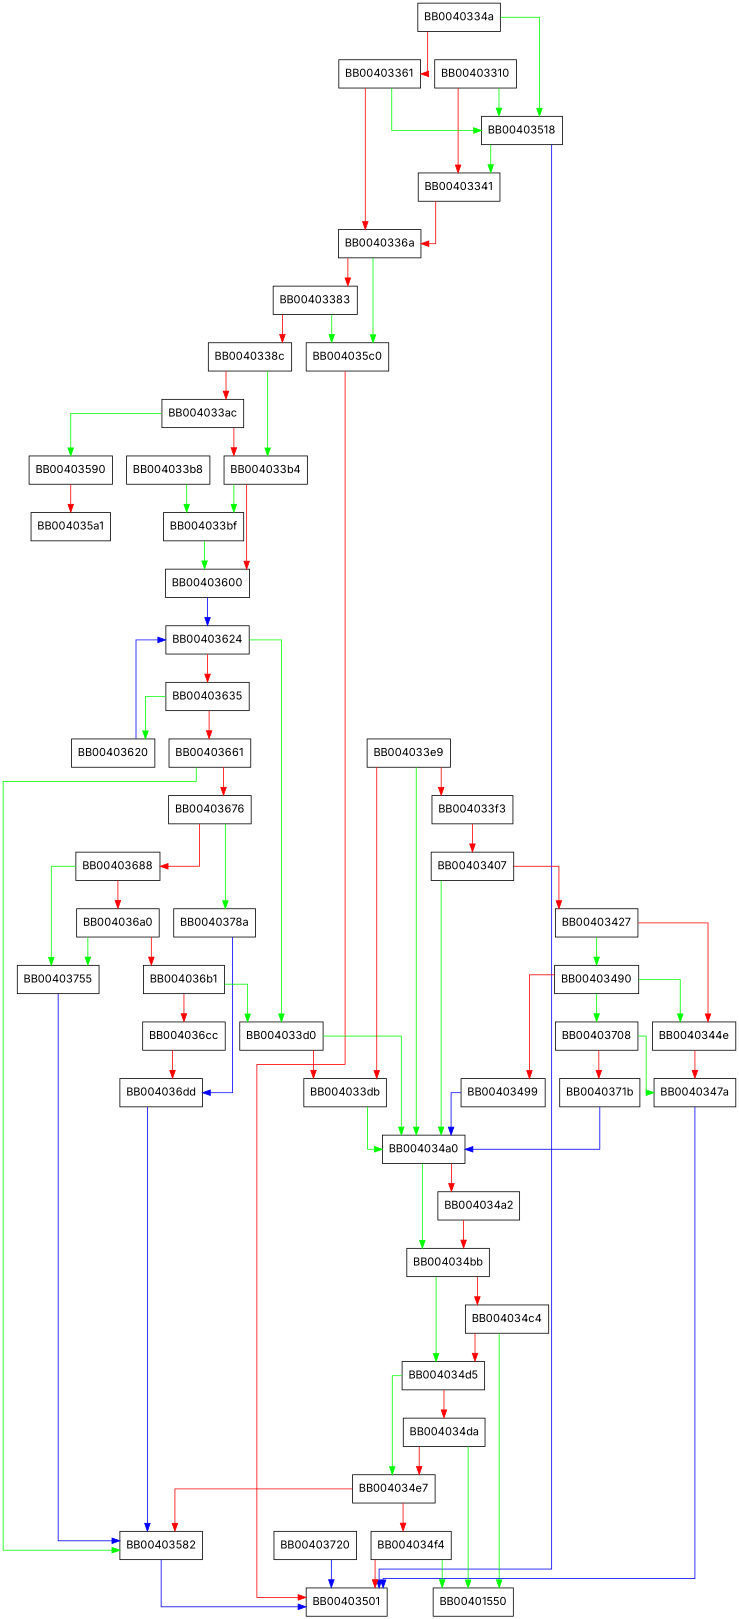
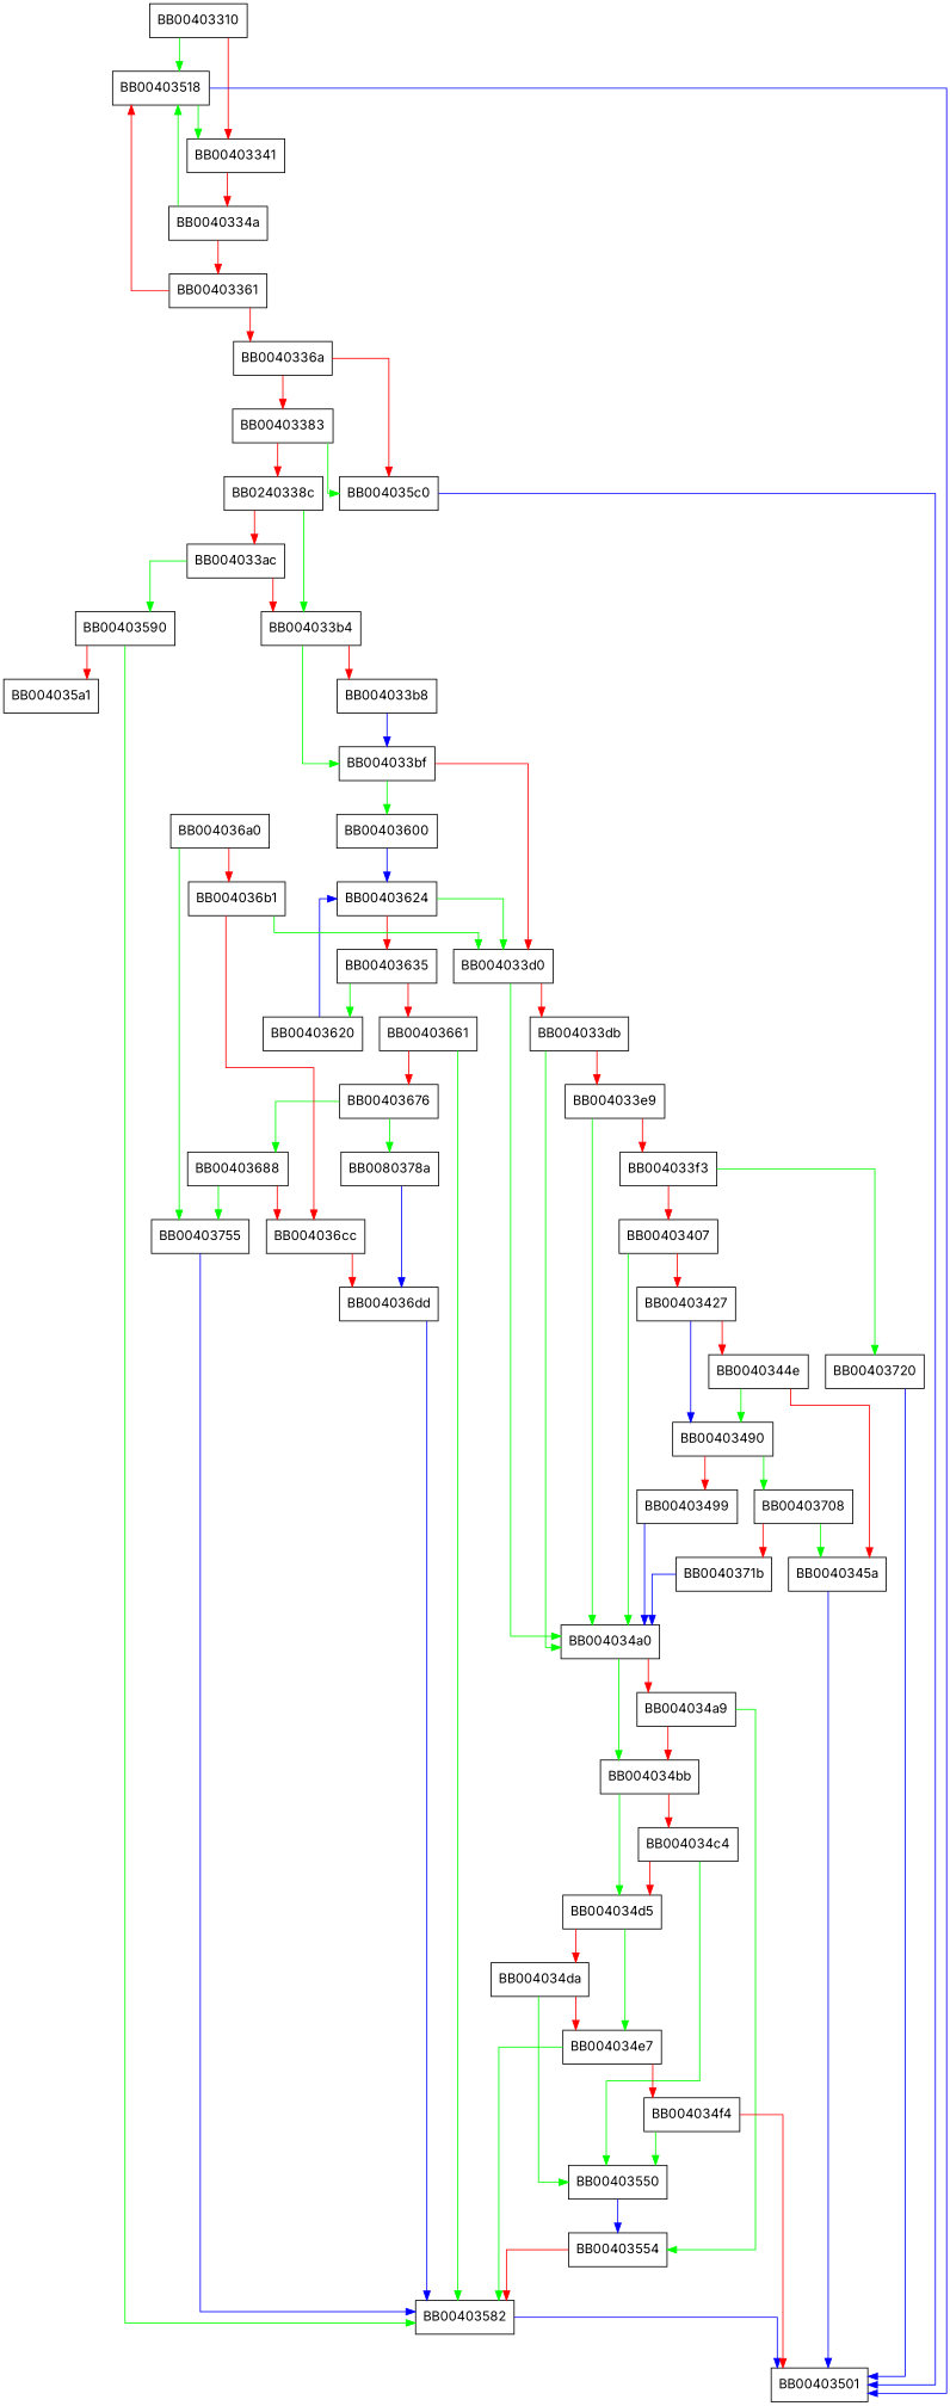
  digraph {
    fontname=Inter
    splines=ortho
    node [fontname=Inter shape=box]
    edge [color=red fontname=Inter]
    BB00403310
    BB00403518
    BB00403341
    BB00403501
    BB0040334a
    BB00403361
    BB0040336a
    BB004035c0
    BB00403383
-   BB0040338c
+   BB0040338c [label=BB0240338c]
    BB004033b4
    BB004033ac
    BB004033bf
    BB004033b8
    BB00403590
    BB00403600
    BB004033d0
    BB00403582
    BB004035a1
    BB00403624
    BB004034a0
    BB004033db
    BB00403635
    BB004034bb
-   BB004034a9 [label=BB004034a2]
+   BB004034a9
    BB004033e9
    n27 [label=BB004034d5]
    BB004034c4
+   BB00403554
    BB004033f3
    BB00403720
    BB00403407
    BB00403427
    BB00403490
    BB0040344e
    BB00403708
    BB00403499
-   BB0040345a [label=BB0040347a]
+   BB0040345a
    BB0040371b
    BB004034e7
    BB004034da
-   BB00403550 [label=BB00401550]
+   BB00403550
    BB004034f4
    BB00403620
    BB00403661
    BB00403676
-   BB0040378a
+   BB0040378a [label=BB0080378a]
    BB00403688
    BB004036dd
    BB00403755
    BB004036a0
    BB004036b1
    BB004036cc
    BB00403310 -> BB00403518 [color=green]
    BB00403310 -> BB00403341
    BB00403518 -> BB00403341 [color=green]
    BB00403518 -> BB00403501 [color=blue]
-   BB00403341 -> BB0040336a
+   BB00403341 -> BB0040334a
    BB0040334a -> BB00403518 [color=green]
    BB0040334a -> BB00403361
-   BB00403361 -> BB00403518 [color=green]
+   BB00403361 -> BB00403518
    BB00403361 -> BB0040336a
-   BB0040336a -> BB004035c0 [color=green]
+   BB0040336a -> BB004035c0
    BB0040336a -> BB00403383
-   BB004035c0 -> BB00403501
+   BB004035c0 -> BB00403501 [color=blue]
    BB00403383 -> BB004035c0 [color=green]
    BB00403383 -> BB0040338c
    BB0040338c -> BB004033b4 [color=green]
    BB0040338c -> BB004033ac
    BB004033b4 -> BB004033bf [color=green]
-   BB004033b4 -> BB00403600
+   BB004033b4 -> BB004033b8
    BB004033ac -> BB004033b4
    BB004033ac -> BB00403590 [color=green]
    BB004033bf -> BB00403600 [color=green]
-   BB004033b8 -> BB004033bf [color=green]
+   BB004033bf -> BB004033d0
+   BB004033b8 -> BB004033bf [color=blue]
+   BB00403590 -> BB00403582 [color=green]
    BB00403590 -> BB004035a1
    BB00403600 -> BB00403624 [color=blue]
    BB004033d0 -> BB004034a0 [color=green]
    BB004033d0 -> BB004033db
    BB00403582 -> BB00403501 [color=blue]
    BB00403624 -> BB004033d0 [color=green]
    BB00403624 -> BB00403635
    BB004034a0 -> BB004034bb [color=green]
    BB004034a0 -> BB004034a9
    BB004033db -> BB004034a0 [color=green]
-   BB004033e9 -> BB004033db
+   BB004033db -> BB004033e9
    BB00403635 -> BB00403620 [color=green]
    BB00403635 -> BB00403661
    BB004034bb -> n27 [color=green]
    BB004034bb -> BB004034c4
    BB004034a9 -> BB004034bb
+   BB004034a9 -> BB00403554 [color=green]
    BB004033e9 -> BB004034a0 [color=green]
    BB004033e9 -> BB004033f3
    n27 -> BB004034e7 [color=green]
    n27 -> BB004034da
    BB004034c4 -> n27
    BB004034c4 -> BB00403550 [color=green]
+   BB00403554 -> BB00403582
+   BB004033f3 -> BB00403720 [color=green]
    BB004033f3 -> BB00403407
    BB00403720 -> BB00403501 [color=blue]
    BB00403407 -> BB004034a0 [color=green]
    BB00403407 -> BB00403427
-   BB00403427 -> BB00403490 [color=green]
+   BB00403427 -> BB00403490 [color=blue]
    BB00403427 -> BB0040344e
    BB00403490 -> BB00403708 [color=green]
    BB00403490 -> BB00403499
-   BB00403490 -> BB0040344e [color=green]
+   BB0040344e -> BB00403490 [color=green]
    BB0040344e -> BB0040345a
    BB00403708 -> BB0040345a [color=green]
    BB00403708 -> BB0040371b
    BB00403499 -> BB004034a0 [color=blue]
    BB0040345a -> BB00403501 [color=blue]
    BB0040371b -> BB004034a0 [color=blue]
-   BB004034e7 -> BB00403582
+   BB004034e7 -> BB00403582 [color=green]
    BB004034e7 -> BB004034f4
    BB004034da -> BB004034e7
    BB004034da -> BB00403550 [color=green]
+   BB00403550 -> BB00403554 [color=blue]
    BB004034f4 -> BB00403501
    BB004034f4 -> BB00403550 [color=green]
    BB00403620 -> BB00403624 [color=blue]
    BB00403661 -> BB00403582 [color=green]
    BB00403661 -> BB00403676
    BB00403676 -> BB0040378a [color=green]
-   BB00403676 -> BB00403688
+   BB00403676 -> BB00403688 [color=green]
    BB0040378a -> BB004036dd [color=blue]
    BB00403688 -> BB00403755 [color=green]
-   BB00403688 -> BB004036a0
+   BB00403688 -> BB004036cc
    BB004036dd -> BB00403582 [color=blue]
    BB00403755 -> BB00403582 [color=blue]
    BB004036a0 -> BB00403755 [color=green]
    BB004036a0 -> BB004036b1
    BB004036b1 -> BB004033d0 [color=green]
    BB004036b1 -> BB004036cc
    BB004036cc -> BB004036dd
  }
